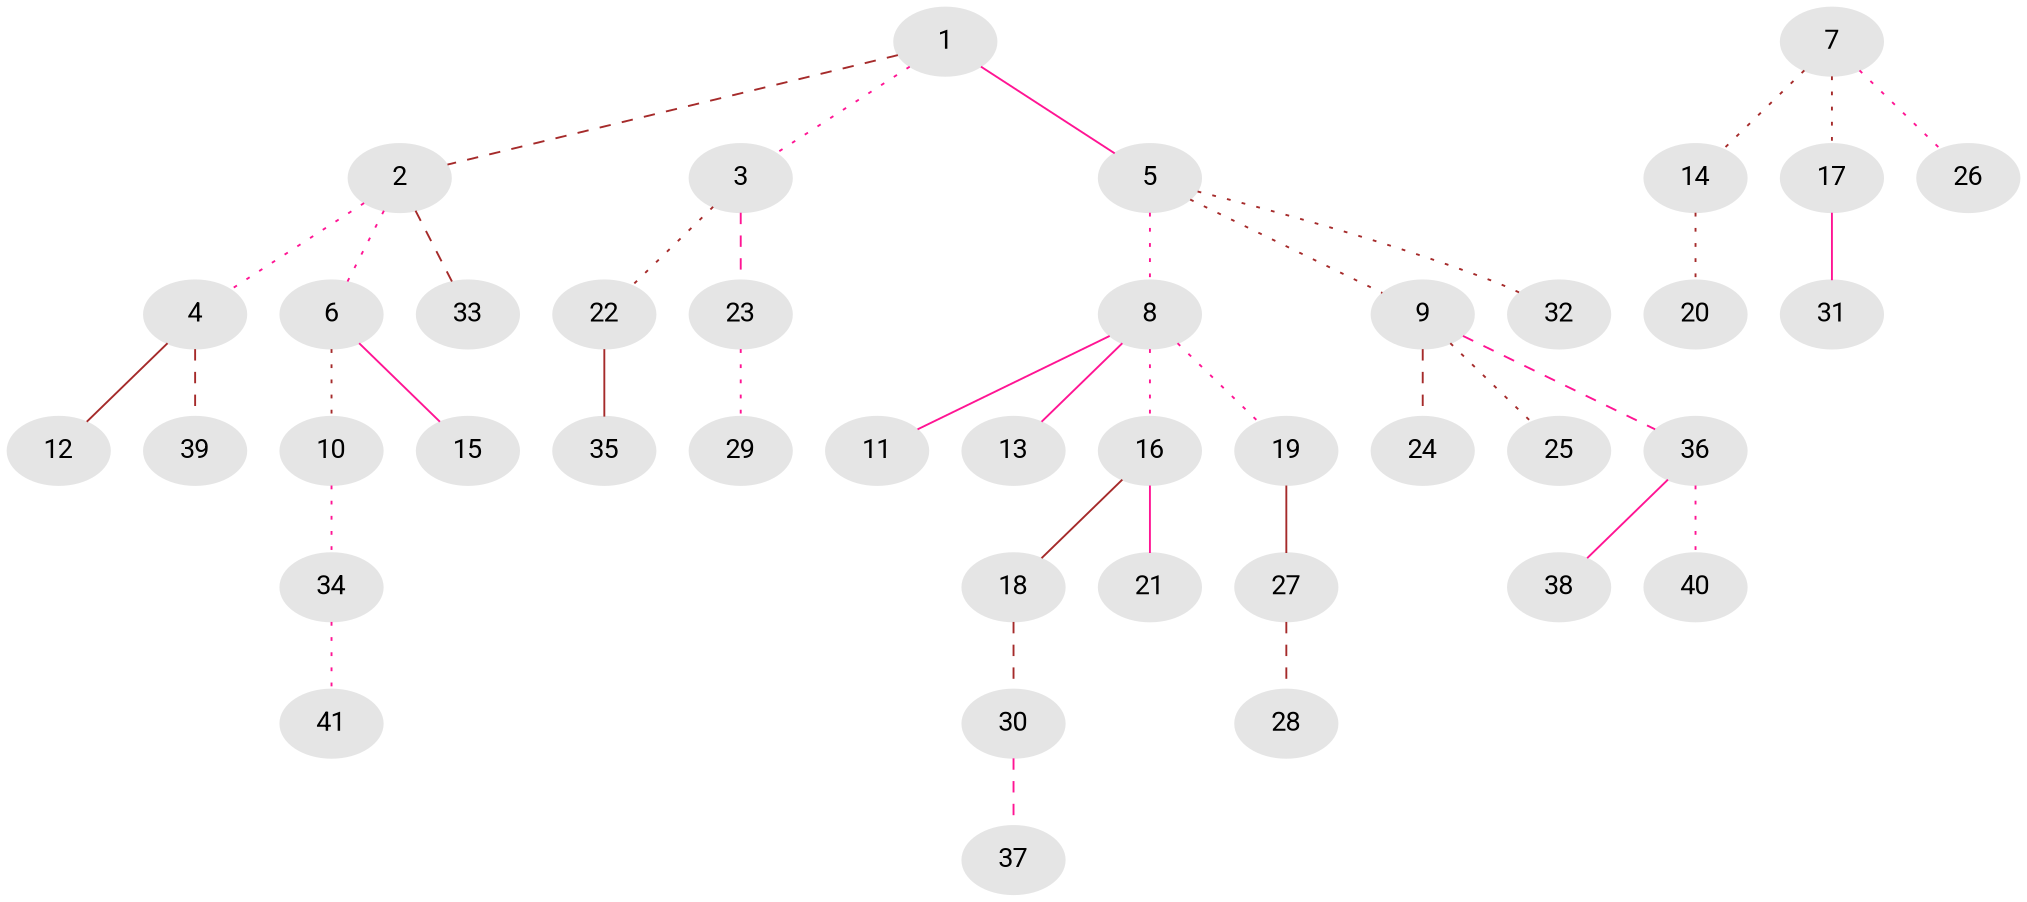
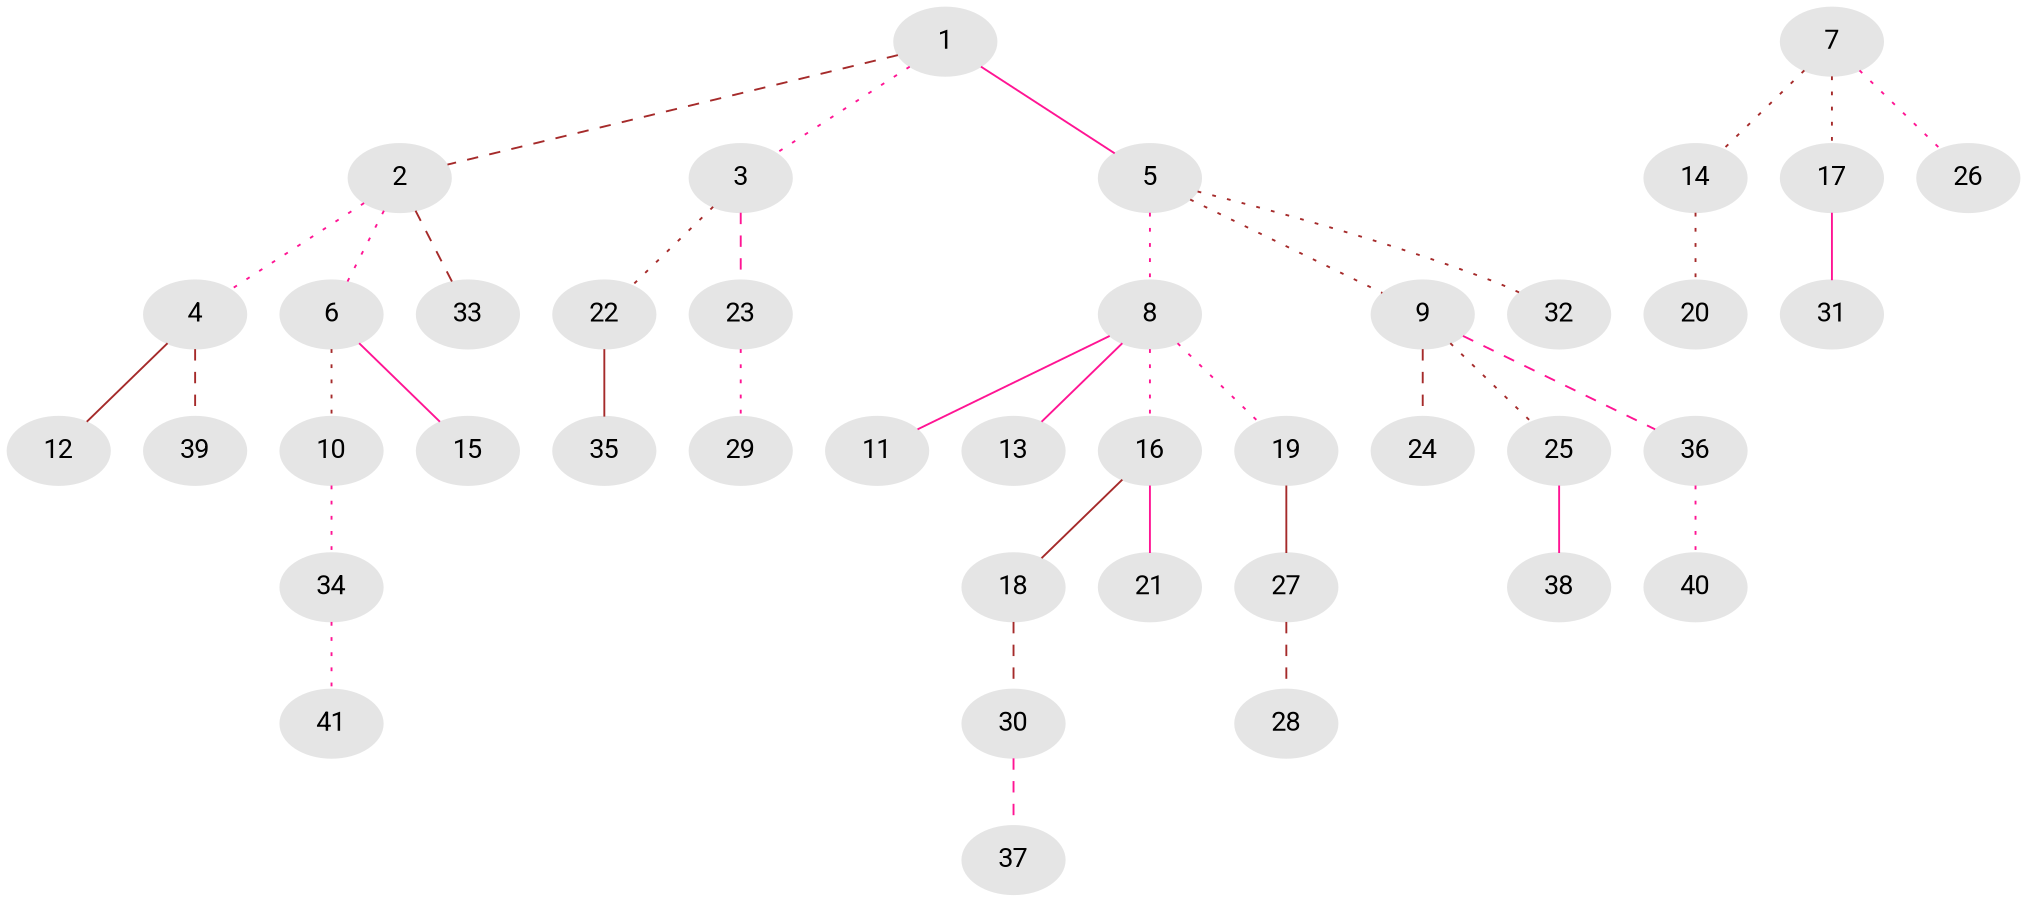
  graph {
    fontname=Roboto
    node [color=gray90 fontname=Roboto style=filled]
    edge [color=deeppink fontname=Roboto style=dotted weight=1.0]
    1
    2
    3
    5
    4
    6
    33
    22
    23
    8
    9
    32
    12
    39
    10
    15
    35
    29
    7
    14
    17
    26
    11
    13
    16
    19
    24
    25
    36
    34
    20
    31
    18
    21
    27
    38
    40
    41
    30
    37
    28
    1 -- 2 [color=brown style=dashed]
    1 -- 3
    1 -- 5 [style=solid weight=2.0]
    2 -- 4
    2 -- 6
    2 -- 33 [color=brown style=dashed]
    3 -- 22 [color=brown]
    3 -- 23 [style=dashed]
    5 -- 8
    5 -- 9 [color=brown]
    5 -- 32 [color=brown]
    4 -- 12 [color=brown style=solid]
    4 -- 39 [color=brown style=dashed]
    6 -- 10 [color=brown]
    6 -- 15 [style=solid]
    22 -- 35 [color=brown style=solid]
    23 -- 29
    8 -- 11 [style=solid]
    8 -- 13 [style=solid]
    8 -- 16 [weight=2.0]
    8 -- 19
    9 -- 24 [color=brown style=dashed]
    9 -- 25 [color=brown]
    9 -- 36 [style=dashed]
    10 -- 34
    7 -- 14 [color=brown]
    7 -- 17 [color=brown]
    7 -- 26
    14 -- 20 [color=brown]
    17 -- 31 [style=solid]
    16 -- 18 [color=brown style=solid]
    16 -- 21 [style=solid]
    19 -- 27 [color=brown style=solid]
-   36 -- 38 [style=solid]
+   25 -- 38 [style=solid]
    36 -- 40
    34 -- 41
    18 -- 30 [color=brown style=dashed]
    27 -- 28 [color=brown style=dashed]
    30 -- 37 [style=dashed weight=2.0]
  }
